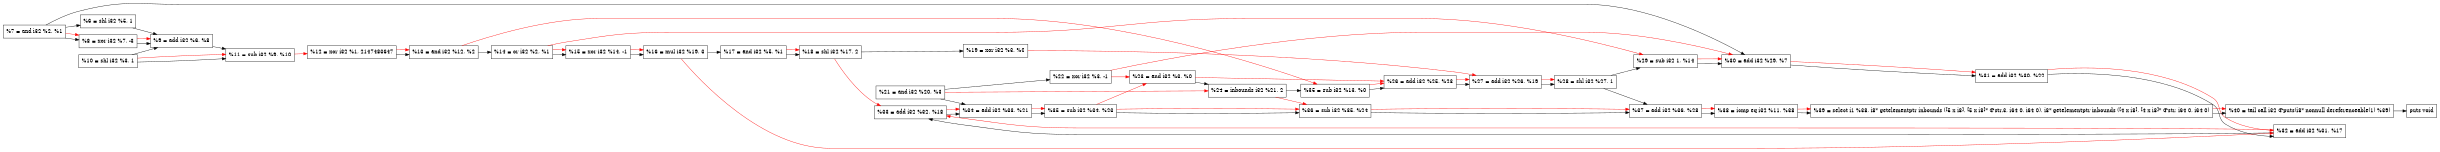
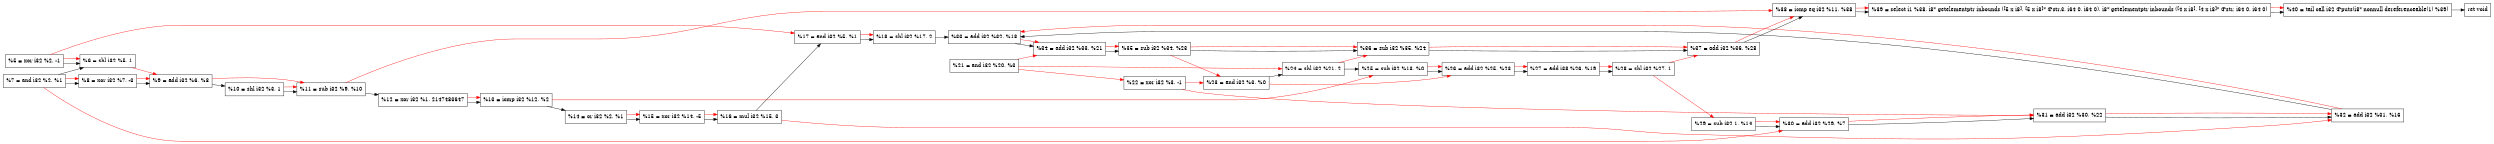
  digraph {
    rankdir=LR
    node [shape=record]
    edge [color=red]
+   n1 [label="  %5 = xor i32 %2, -1"]
    n2 [label="  %6 = shl i32 %5, 1"]
    n3 [label="  %17 = and i32 %5, %1"]
    n4 [label="  %9 = add i32 %6, %8"]
    n5 [label="  %18 = shl i32 %17, 2"]
    n6 [label="  %7 = and i32 %2, %1"]
    n7 [label="%8 = xor i32 %7, -3"]
    n8 [label="  %30 = add i32 %29, %7"]
    n9 [label="  %10 = shl i32 %3, 1"]
    n10 [label="  %11 = sub i32 %9, %10"]
    n11 [label="  %31 = add i32 %30, %22"]
    n12 [label="  %12 = xor i32 %1, 2147483647"]
    n13 [label="%38 = icmp eq i32 %11, %38"]
-   n14 [label="  %13 = and i32 %12, %2"]
+   n14 [label="%13 = icmp i32 %12, %2"]
    n15 [label="  %39 = select i1 %38, i8* getelementptr inbounds ([5 x i8], [5 x i8]* @str.3, i64 0, i64 0), i8* getelementptr inbounds ([4 x i8], [4 x i8]* @str, i64 0, i64 0)"]
    n16 [label="  %14 = or i32 %2, %1"]
-   n17 [label="%35 = sub i32 %13, %0"]
-   n18 [label="  %15 = xor i32 %14, -1"]
+   n17 [label="  %25 = sub i32 %13, %0"]
+   n18 [label="%15 = xor i32 %14, -5"]
    n19 [label="  %29 = sub i32 1, %14"]
    n20 [label="  %26 = add i32 %25, %23"]
-   n21 [label="%16 = mul i32 %19, 3"]
-   n22 [label="%32 = add i32 %31, %17"]
+   n21 [label="  %16 = mul i32 %15, 3"]
+   n22 [label="  %32 = add i32 %31, %16"]
    n23 [label="  %33 = add i32 %32, %18"]
-   n24 [label="  %19 = xor i32 %3, %0"]
-   n25 [label="  %27 = add i32 %26, %19"]
+   n25 [label="%27 = add i38 %26, %19"]
    n26 [label="  %34 = add i32 %33, %21"]
    n27 [label="  %28 = shl i32 %27, 1"]
    n28 [label="  %21 = and i32 %20, %3"]
    n29 [label="  %22 = xor i32 %3, -1"]
-   n30 [label="%24 = inbounds i32 %21, 2"]
+   n30 [label="  %24 = shl i32 %21, 2"]
    n31 [label="  %23 = and i32 %3, %0"]
    n32 [label="  %36 = sub i32 %35, %24"]
    n33 [label="  %35 = sub i32 %34, %23"]
    n34 [label="  %37 = add i32 %36, %28"]
    n35 [label="  %40 = tail call i32 @puts(i8* nonnull dereferenceable(1) %39)"]
-   n36 [label="puts void"]
-   n2 -> n4 [color=black]
+   n36 [label="  ret void"]
+   n1 -> n2 [color=""]
+   n1 -> n2
+   n1 -> n3
+   n2 -> n4
    n3 -> n5 [color=""]
    n3 -> n5
-   n9 -> n4 [color=""]
-   n4 -> n10 [color=black]
-   n5 -> n23
-   n5 -> n24 [color=""]
+   n4 -> n9 [color=""]
+   n4 -> n10
+   n5 -> n23 [color=black]
    n6 -> n2 [color=""]
    n6 -> n7 [color=""]
    n6 -> n7
-   n6 -> n8 [color=black]
+   n6 -> n8
    n7 -> n4 [color=""]
    n7 -> n4
    n8 -> n11 [color=""]
    n8 -> n11
    n9 -> n10 [color=""]
    n9 -> n10
-   n10 -> n12
+   n10 -> n12 [color=""]
+   n10 -> n13
    n11 -> n22 [color=""]
    n11 -> n22
    n12 -> n14 [color=""]
    n12 -> n14
    n13 -> n15 [color=""]
    n13 -> n15
    n14 -> n16 [color=""]
    n14 -> n17
    n15 -> n35 [color=""]
    n15 -> n35
    n16 -> n18 [color=""]
    n16 -> n18
-   n16 -> n19
    n17 -> n20 [color=""]
    n17 -> n20
    n18 -> n21 [color=""]
    n18 -> n21
    n19 -> n8 [color=""]
    n19 -> n8
    n20 -> n25 [color=""]
    n20 -> n25
    n21 -> n3 [color=""]
    n21 -> n22
    n22 -> n23 [color=""]
    n22 -> n23
    n23 -> n26 [color=""]
    n23 -> n26
-   n24 -> n25
    n25 -> n27 [color=""]
    n25 -> n27
    n26 -> n33 [color=""]
    n26 -> n33
-   n27 -> n19 [color=""]
-   n27 -> n34 [color=black]
-   n28 -> n26 [color=black]
-   n28 -> n29 [color=""]
+   n27 -> n19
+   n27 -> n34
+   n28 -> n26
+   n28 -> n29
    n28 -> n30
-   n29 -> n8
+   n29 -> n11
    n29 -> n31
    n30 -> n17 [color=""]
    n30 -> n32
    n31 -> n20
    n31 -> n30 [color=""]
    n32 -> n34 [color=""]
    n32 -> n34
    n33 -> n31
    n33 -> n32 [color=""]
    n33 -> n32
    n34 -> n13 [color=""]
    n34 -> n13
    n35 -> n36 [color=""]
  }
